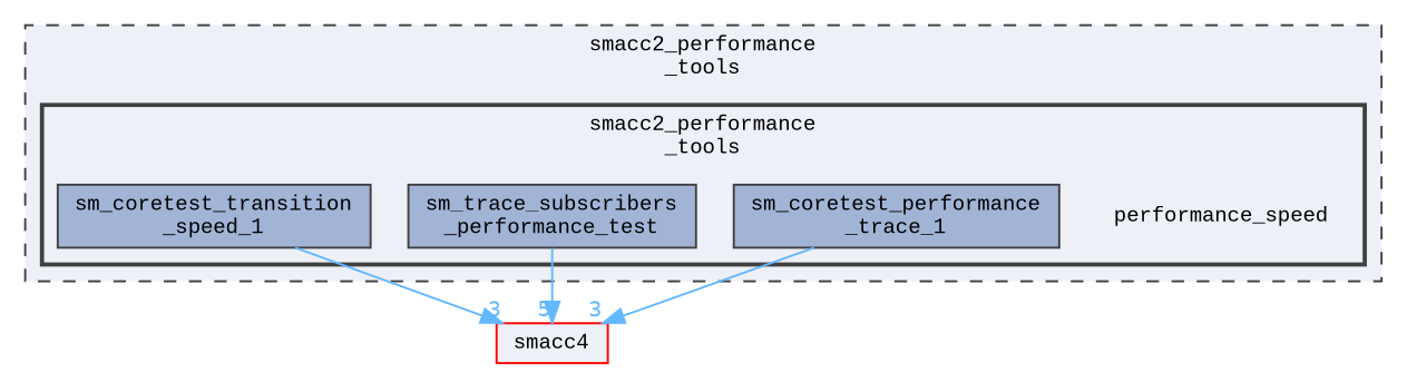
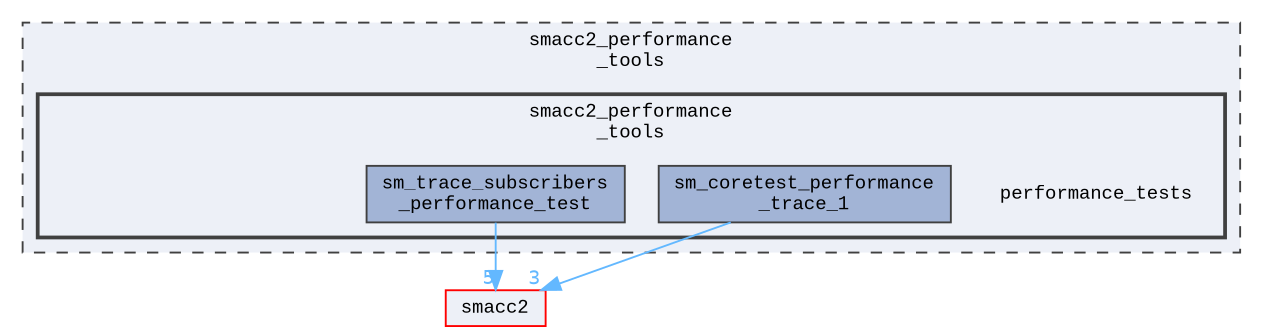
  digraph {
    compound=true
    fontname="Liberation Mono"
    node [fontname="Liberation Mono" fontsize=10 shape=box color=grey25 fillcolor="#a2b4d6" style=filled]
    edge [color=steelblue1 fontcolor=steelblue1 fontname="Liberation Mono" fontsize=10 headlabel=3 labeldistance=1.5 labelfontname=Helvetica labelfontsize=10]
-   n1 [height=0.2 label=performance_speed shape=plaintext width=0.4 color="" fillcolor="" style=""]
+   n1 [height=0.2 label=performance_tests shape=plaintext width=0.4 color="" fillcolor="" style=""]
    n2 [height=0.2 label="sm_coretest_performance\l_trace_1" width=0.4]
    n3 [height=0.2 label="sm_trace_subscribers\l_performance_test" width=0.4]
-   n4 [height=0.2 label="sm_coretest_transition\l_speed_1" width=0.4]
-   n5 [color=red fillcolor="#edf0f7" height=0.2 label=smacc4 width=0.4]
+   n5 [color=red fillcolor="#edf0f7" height=0.2 label=smacc2 width=0.4]
    subgraph cluster_1 {
      bgcolor="#edf0f7"
      fontsize=10
      label="smacc2_performance\l_tools"
      pencolor=grey25
      style="filled,dashed"
      subgraph cluster_2 {
        bgcolor="#edf0f7"
        fontsize=10
        label="smacc2_performance\l_tools"
        pencolor=grey25
        style="filled,bold"
        n1
        n2
        n3
-       n4
      }
    }
    n2 -> n5
    n3 -> n5 [headlabel=5]
-   n4 -> n5
  }
